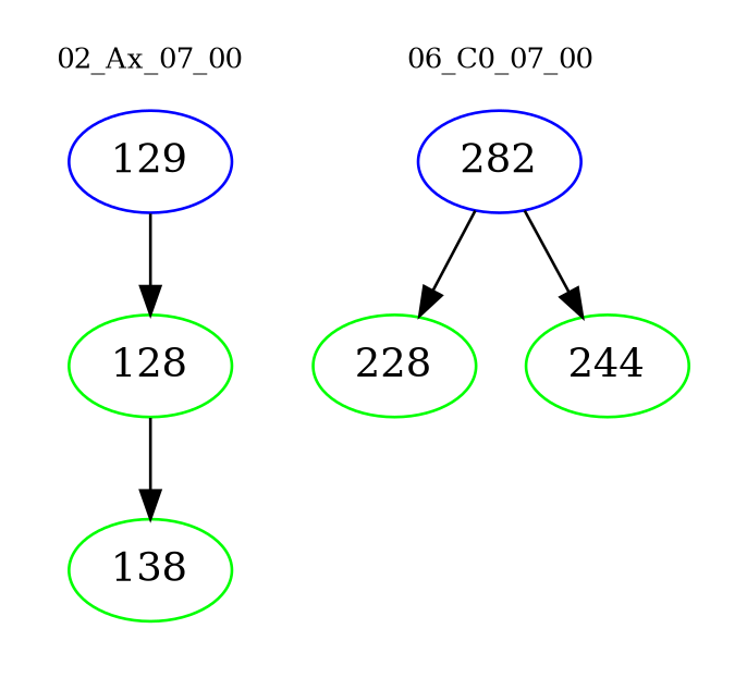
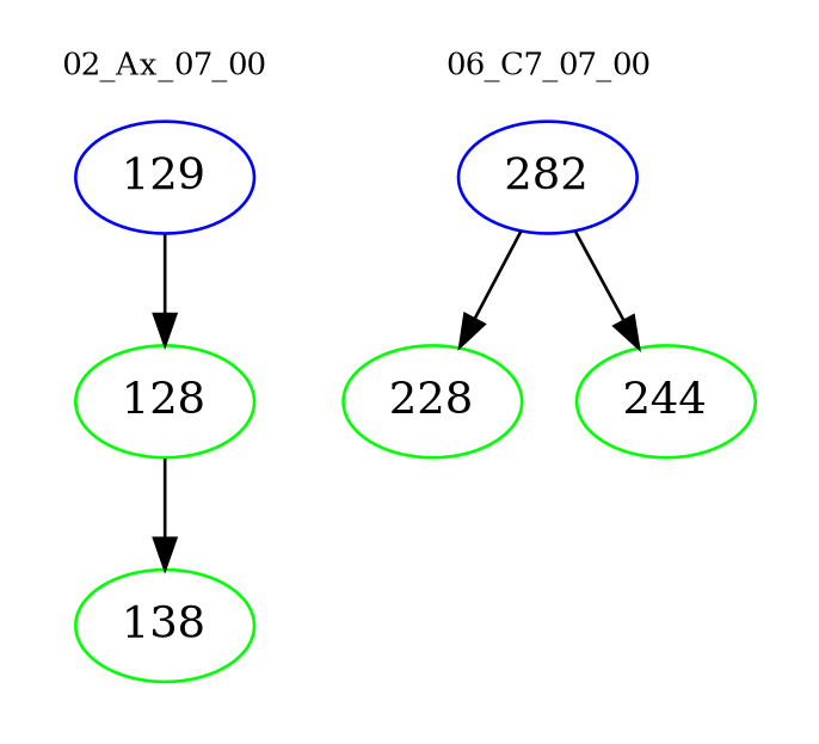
  digraph {
    node [color=green]
    edge [color=black]
    n1 [color=blue label=129]
    n2 [label=128]
    n3 [label=138]
    n4 [color=blue label=282]
    n5 [label=228]
    n6 [label=244]
    subgraph cluster_1 {
      color=white
      fontsize=10
      label="02_Ax_07_00"
      n1
      n2
      n3
    }
    subgraph cluster_2 {
      color=white
      fontsize=10
-     label="06_C0_07_00"
+     label="06_C7_07_00"
      n4
      n5
      n6
    }
    n1 -> n2
    n2 -> n3
    n4 -> n5
    n4 -> n6
  }
